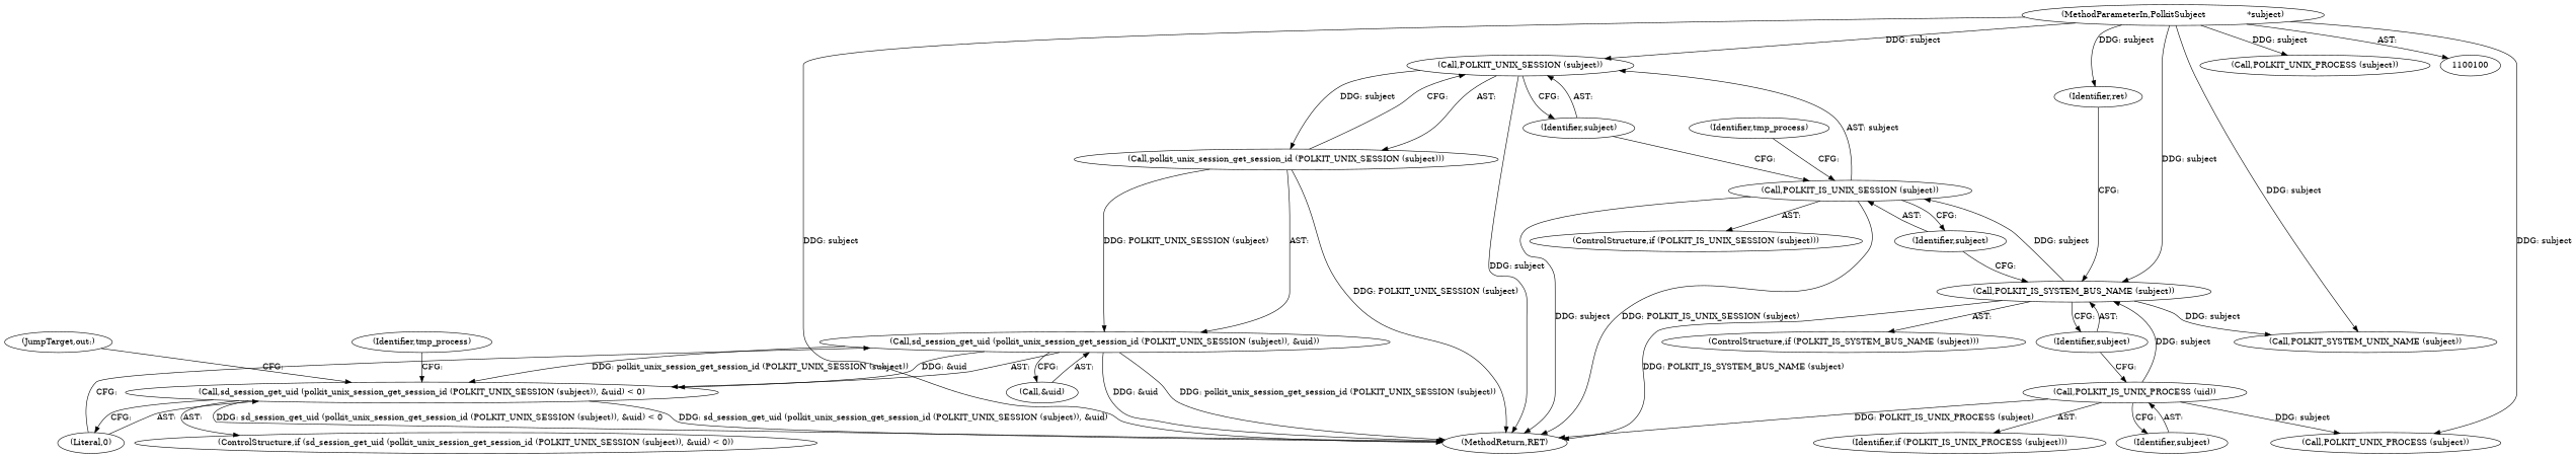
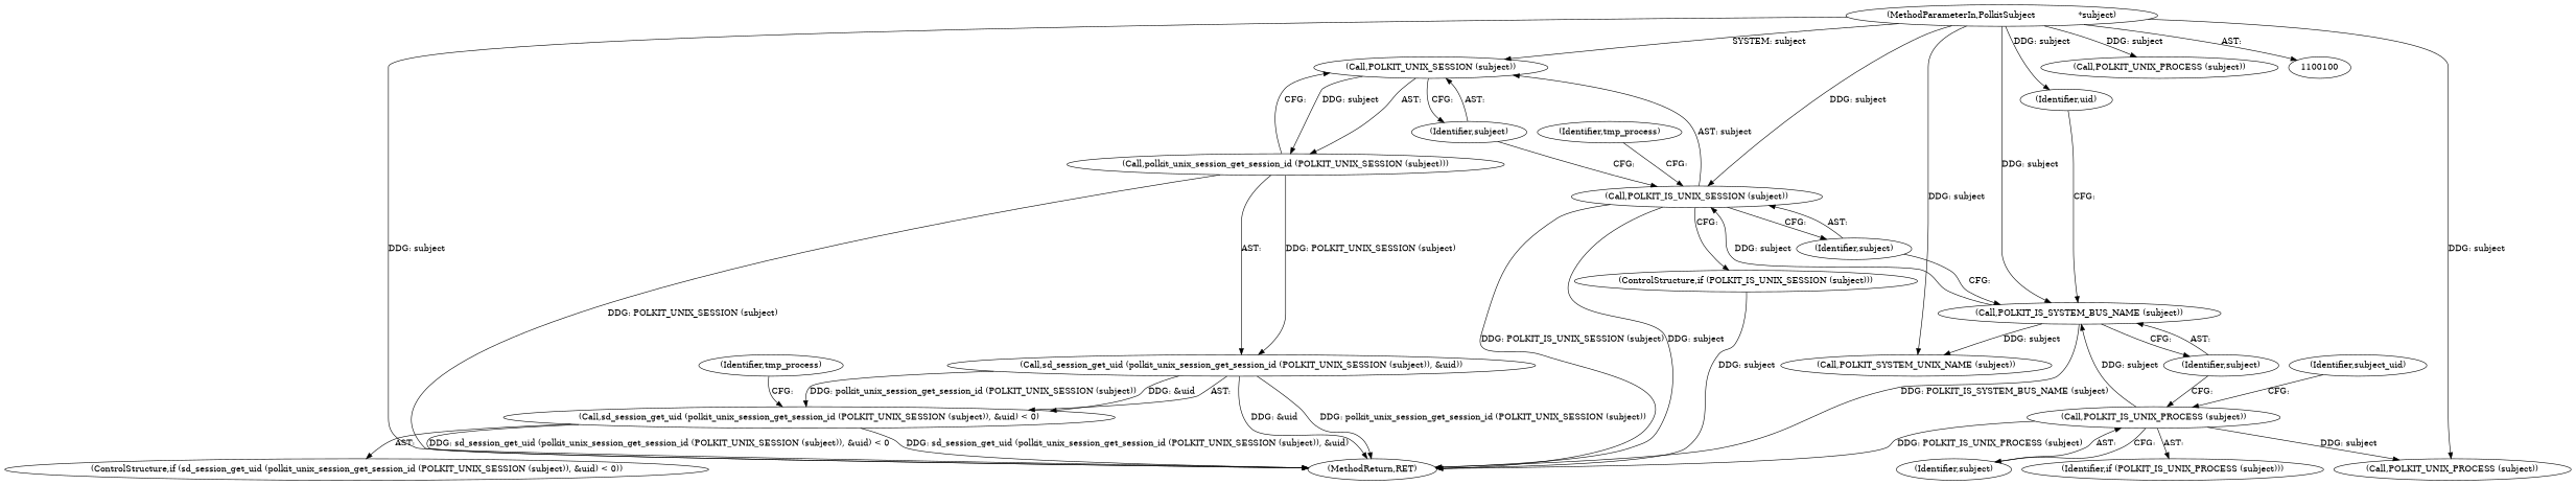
  digraph {
    n1 [label="(Call,POLKIT_UNIX_SESSION (subject))"]
    n2 [label="(Call,polkit_unix_session_get_session_id (POLKIT_UNIX_SESSION (subject)))"]
    n3 [label="(MethodReturn,RET)"]
    n4 [label="(Identifier,subject)"]
    n5 [label="(Call,sd_session_get_uid (polkit_unix_session_get_session_id (POLKIT_UNIX_SESSION (subject)), &uid))"]
    n6 [label="(Call,POLKIT_IS_UNIX_SESSION (subject))"]
    n7 [label="(ControlStructure,if (POLKIT_IS_UNIX_SESSION (subject)))"]
    n8 [label="(Identifier,subject)"]
    n9 [label="(Call,POLKIT_IS_SYSTEM_BUS_NAME (subject))"]
    n10 [label="(Call,POLKIT_SYSTEM_UNIX_NAME (subject))"]
    n11 [label="(Identifier,subject)"]
-   n12 [label="(ControlStructure,if (POLKIT_IS_SYSTEM_BUS_NAME (subject)))"]
-   n13 [label="(Call,POLKIT_IS_UNIX_PROCESS (uid))"]
+   n13 [label="(Call,POLKIT_IS_UNIX_PROCESS (subject))"]
    n14 [label="(Identifier,subject)"]
    n15 [label="(Identifier,if (POLKIT_IS_UNIX_PROCESS (subject)))"]
    n16 [label="(Call,POLKIT_UNIX_PROCESS (subject))"]
    n17 [label="(MethodParameterIn,PolkitSubject                *subject)"]
    n18 [label="(Call,POLKIT_UNIX_PROCESS (subject))"]
    n19 [label=1100100]
-   n20 [label="(Identifier,ret)"]
+   n20 [label="(Identifier,uid)"]
    n21 [label="(Call,sd_session_get_uid (polkit_unix_session_get_session_id (POLKIT_UNIX_SESSION (subject)), &uid) < 0)"]
-   n22 [label="(Call,&uid)"]
-   n23 [label="(Literal,0)"]
    n24 [label="(ControlStructure,if (sd_session_get_uid (polkit_unix_session_get_session_id (POLKIT_UNIX_SESSION (subject)), &uid) < 0))"]
    n25 [label="(Identifier,tmp_process)"]
-   n26 [label="(JumpTarget,out:)"]
    n27 [label="(Identifier,tmp_process)"]
+   n28 [label="(Identifier,subject_uid)"]
    n1 -> n2 [label="AST: "]
    n1 -> n2 [label="DDG: subject"]
-   n1 -> n3 [label="DDG: subject"]
+   n7 -> n3 [label="DDG: subject"]
    n1 -> n4 [label="CFG: "]
    n2 -> n1 [label="CFG: "]
    n2 -> n3 [label="DDG: POLKIT_UNIX_SESSION (subject)"]
    n2 -> n5 [label="AST: "]
    n2 -> n5 [label="DDG: POLKIT_UNIX_SESSION (subject)"]
    n4 -> n1 [label="AST: "]
    n4 -> n6 [label="CFG: "]
    n5 -> n3 [label="DDG: &uid"]
    n5 -> n3 [label="DDG: polkit_unix_session_get_session_id (POLKIT_UNIX_SESSION (subject))"]
    n5 -> n21 [label="AST: "]
    n5 -> n21 [label="DDG: polkit_unix_session_get_session_id (POLKIT_UNIX_SESSION (subject))"]
    n5 -> n21 [label="DDG: &uid"]
-   n5 -> n22 [label="CFG: "]
    n6 -> n1 [label="AST: subject"]
    n6 -> n3 [label="DDG: POLKIT_IS_UNIX_SESSION (subject)"]
    n6 -> n3 [label="DDG: subject"]
-   n6 -> n7 [label="AST: "]
+   n6 -> n7 [label="CFG: "]
    n6 -> n8 [label="CFG: "]
    n8 -> n6 [label="AST: "]
    n8 -> n9 [label="CFG: "]
    n9 -> n3 [label="DDG: POLKIT_IS_SYSTEM_BUS_NAME (subject)"]
    n9 -> n6 [label="DDG: subject"]
    n9 -> n10 [label="DDG: subject"]
    n9 -> n11 [label="CFG: "]
-   n9 -> n12 [label="AST: "]
    n11 -> n9 [label="AST: "]
    n11 -> n13 [label="CFG: "]
    n13 -> n3 [label="DDG: POLKIT_IS_UNIX_PROCESS (subject)"]
    n13 -> n9 [label="DDG: subject"]
    n13 -> n14 [label="CFG: "]
    n13 -> n15 [label="AST: "]
    n13 -> n16 [label="DDG: subject"]
    n14 -> n13 [label="AST: "]
-   n17 -> n1 [label="DDG: subject"]
+   n17 -> n1 [label="SYSTEM: subject"]
    n17 -> n3 [label="DDG: subject"]
+   n17 -> n6 [label="DDG: subject"]
    n17 -> n9 [label="DDG: subject"]
    n17 -> n10 [label="DDG: subject"]
    n17 -> n16 [label="DDG: subject"]
    n17 -> n18 [label="DDG: subject"]
    n17 -> n19 [label="AST: "]
    n17 -> n20 [label="DDG: subject"]
    n20 -> n9 [label="CFG: "]
    n21 -> n3 [label="DDG: sd_session_get_uid (polkit_unix_session_get_session_id (POLKIT_UNIX_SESSION (subject)), &uid)"]
    n21 -> n3 [label="DDG: sd_session_get_uid (polkit_unix_session_get_session_id (POLKIT_UNIX_SESSION (subject)), &uid) < 0"]
-   n21 -> n23 [label="CFG: "]
    n21 -> n24 [label="AST: "]
-   n22 -> n5 [label="AST: "]
-   n23 -> n5 [label="CFG: "]
-   n23 -> n21 [label="AST: "]
    n25 -> n21 [label="CFG: "]
-   n26 -> n21 [label="CFG: "]
    n27 -> n6 [label="CFG: "]
+   n28 -> n13 [label="CFG: "]
  }
